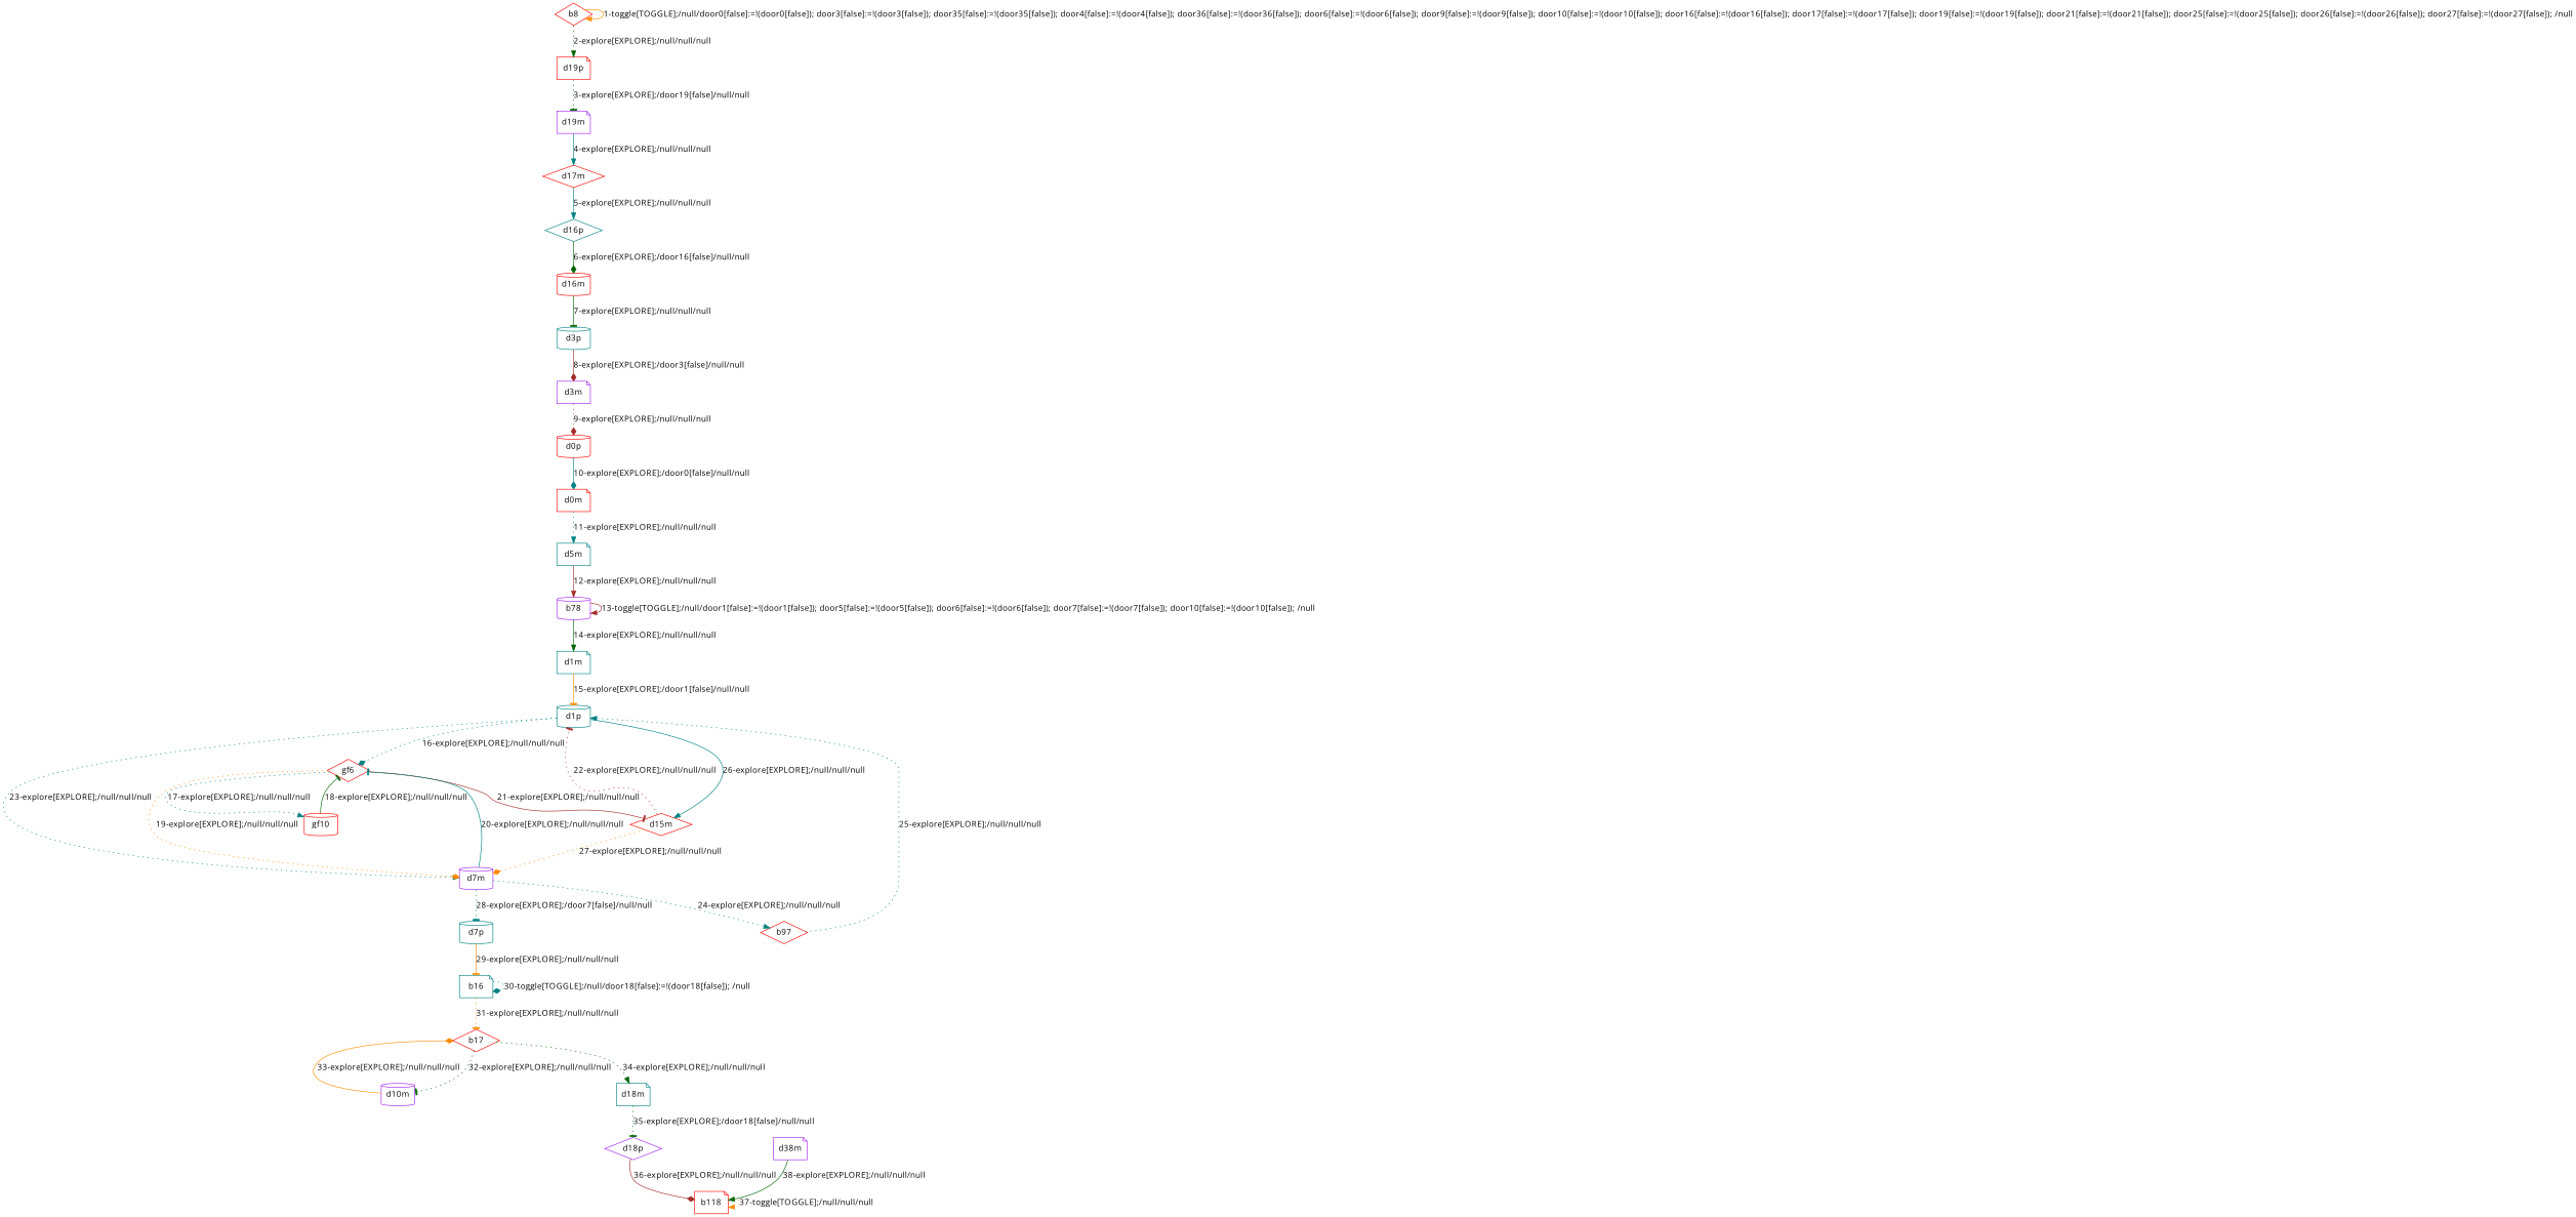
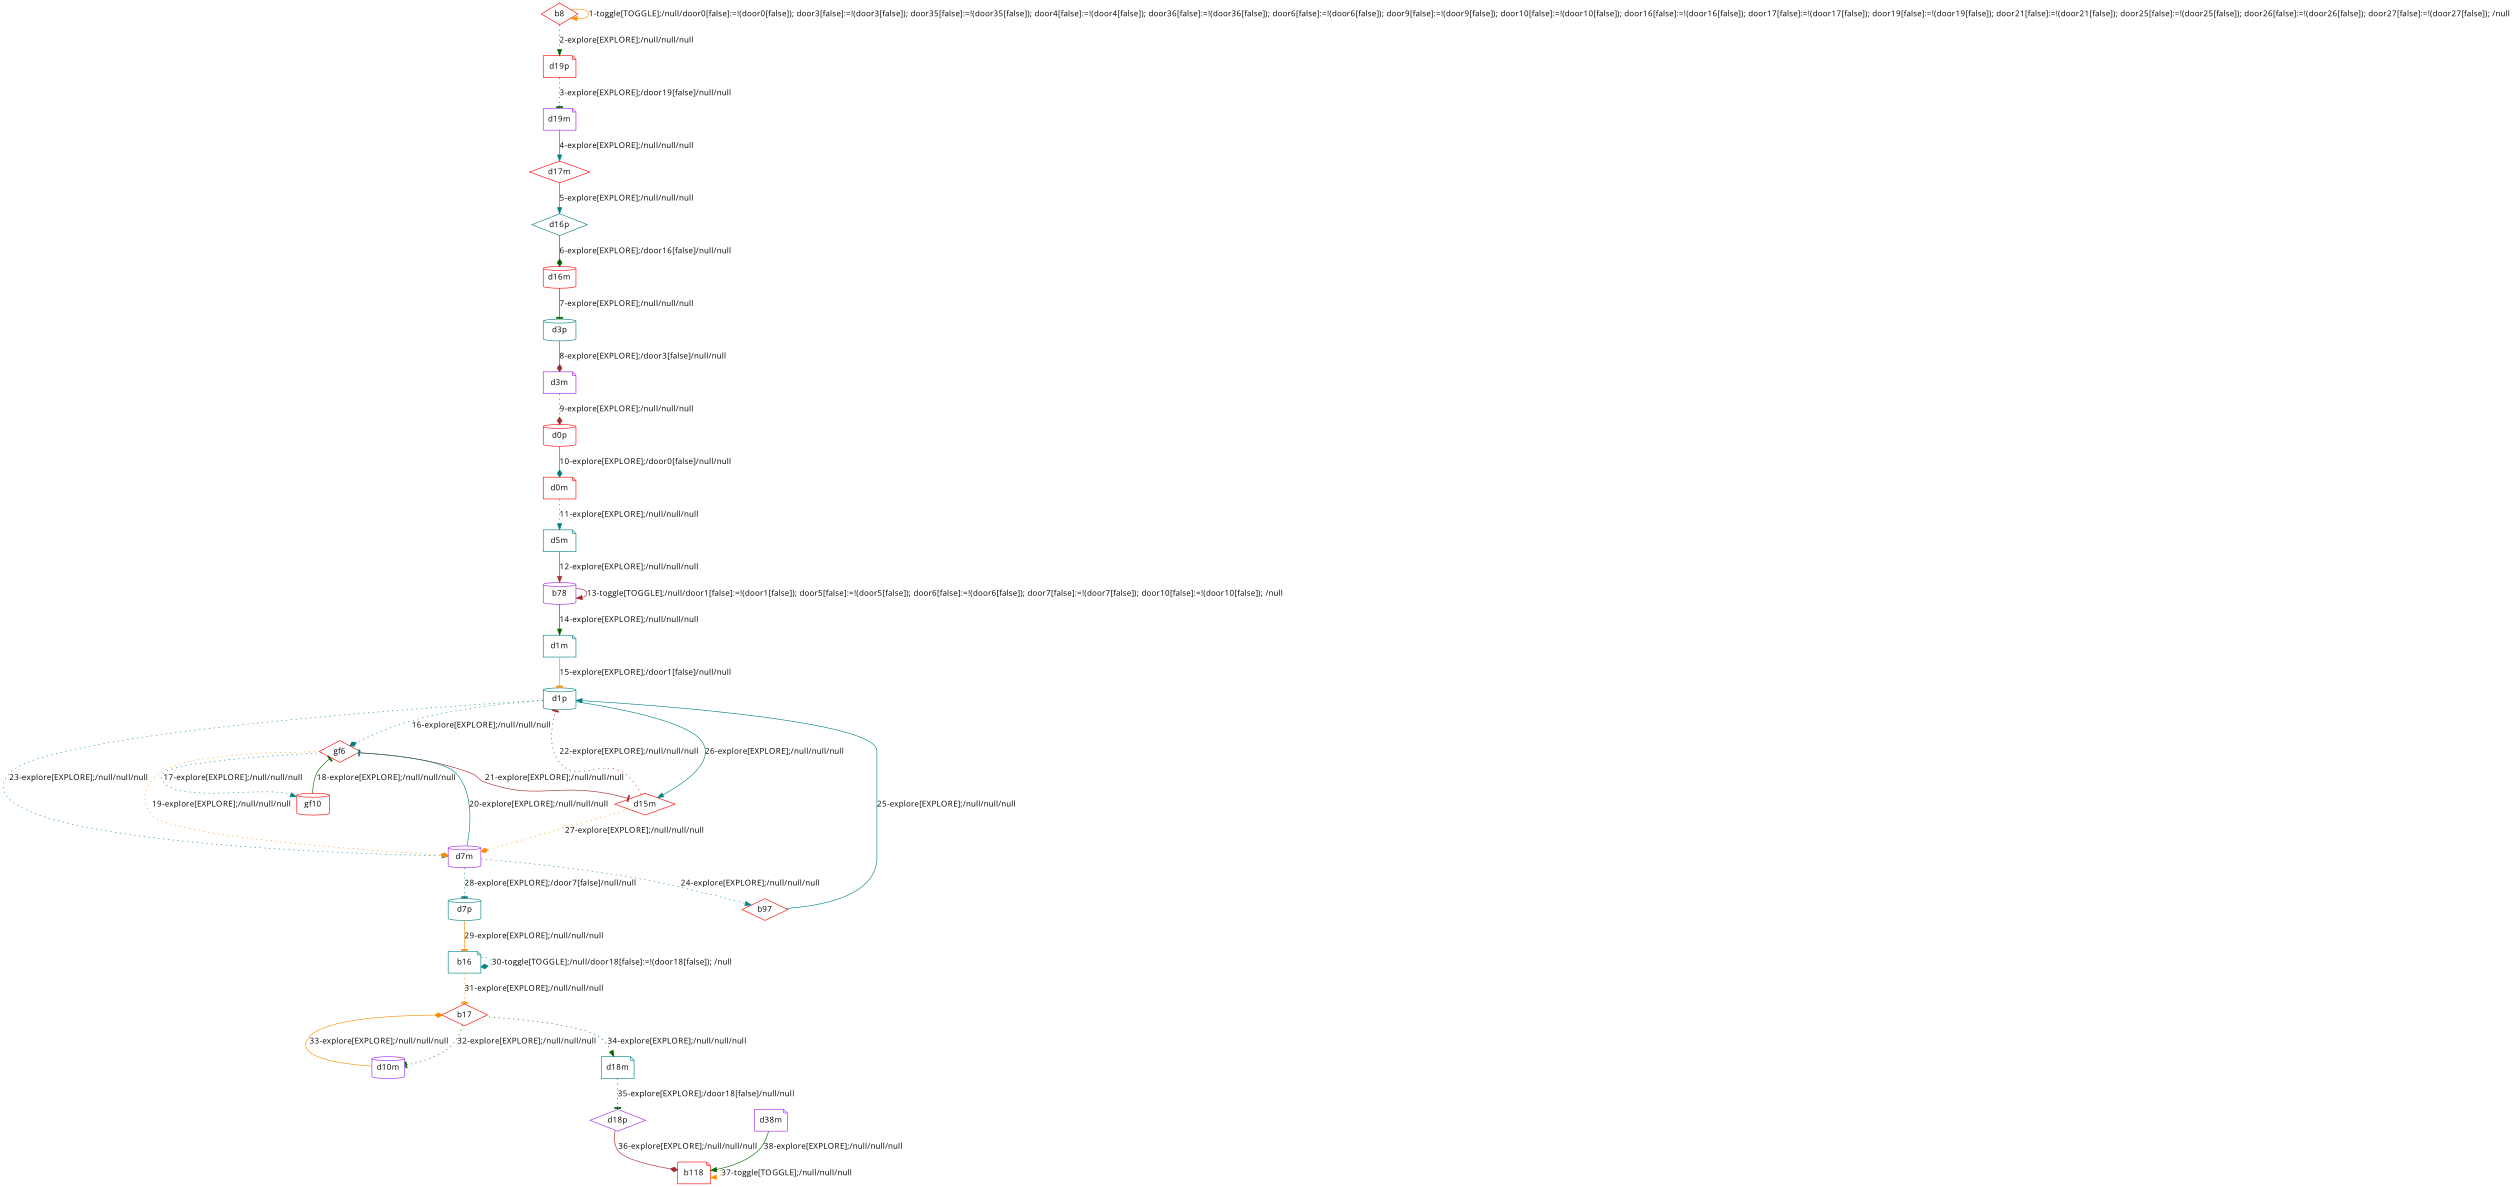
  digraph {
    fontname="Open Sans"
    node [color=red fontname="Open Sans" shape=note]
    edge [arrowhead=normal color=teal fontname="Open Sans" style=solid]
    b8 [shape=diamond]
    d19p
    d19m [color=purple]
    d17m [shape=diamond]
    d16p [color=teal shape=diamond]
    d16m [shape=cylinder]
    d3p [color=teal shape=cylinder]
    d3m [color=purple]
    d0p [shape=cylinder]
    d0m
    d5m [color=teal]
    b78 [color=purple shape=cylinder]
    d1m [color=teal]
    d1p [color=teal shape=cylinder]
    gf6 [shape=diamond]
    d7m [color=purple shape=cylinder]
    d15m [shape=diamond]
    gf10 [shape=cylinder]
    b97 [shape=diamond]
    d7p [color=teal shape=cylinder]
    b16 [color=teal]
    b17 [shape=diamond]
    d10m [color=purple shape=cylinder]
    d18m [color=teal]
    d18p [color=purple shape=diamond]
    b118
    d38m [color=purple]
    b8 -> b8 [color=darkorange label="1-toggle[TOGGLE];/null/door0[false]:=!(door0[false]); door3[false]:=!(door3[false]); door35[false]:=!(door35[false]); door4[false]:=!(door4[false]); door36[false]:=!(door36[false]); door6[false]:=!(door6[false]); door9[false]:=!(door9[false]); door10[false]:=!(door10[false]); door16[false]:=!(door16[false]); door17[false]:=!(door17[false]); door19[false]:=!(door19[false]); door21[false]:=!(door21[false]); door25[false]:=!(door25[false]); door26[false]:=!(door26[false]); door27[false]:=!(door27[false]); /null"]
    b8 -> d19p [color=darkgreen label="2-explore[EXPLORE];/null/null/null" style=dotted]
    d19p -> d19m [arrowhead=tee color=darkgreen label="3-explore[EXPLORE];/door19[false]/null/null" style=dotted]
    d19m -> d17m [label="4-explore[EXPLORE];/null/null/null"]
    d17m -> d16p [label="5-explore[EXPLORE];/null/null/null"]
    d16p -> d16m [arrowhead=diamond color=darkgreen label="6-explore[EXPLORE];/door16[false]/null/null"]
    d16m -> d3p [arrowhead=tee color=darkgreen label="7-explore[EXPLORE];/null/null/null"]
    d3p -> d3m [arrowhead=diamond color=brown label="8-explore[EXPLORE];/door3[false]/null/null"]
    d3m -> d0p [arrowhead=diamond color=brown label="9-explore[EXPLORE];/null/null/null" style=dotted]
    d0p -> d0m [arrowhead=diamond label="10-explore[EXPLORE];/door0[false]/null/null"]
    d0m -> d5m [label="11-explore[EXPLORE];/null/null/null" style=dotted]
    d5m -> b78 [color=brown label="12-explore[EXPLORE];/null/null/null"]
    b78 -> b78 [color=brown label="13-toggle[TOGGLE];/null/door1[false]:=!(door1[false]); door5[false]:=!(door5[false]); door6[false]:=!(door6[false]); door7[false]:=!(door7[false]); door10[false]:=!(door10[false]); /null"]
    b78 -> d1m [color=darkgreen label="14-explore[EXPLORE];/null/null/null"]
    d1m -> d1p [arrowhead=tee color=darkorange label="15-explore[EXPLORE];/door1[false]/null/null"]
    d1p -> gf6 [arrowhead=diamond label="16-explore[EXPLORE];/null/null/null" style=dotted]
    d1p -> d7m [label="23-explore[EXPLORE];/null/null/null" style=dotted]
    d1p -> d15m [label="26-explore[EXPLORE];/null/null/null"]
    gf6 -> d7m [arrowhead=diamond color=darkorange label="19-explore[EXPLORE];/null/null/null" style=dotted]
    gf6 -> d15m [arrowhead=tee color=brown label="21-explore[EXPLORE];/null/null/null"]
    gf6 -> gf10 [label="17-explore[EXPLORE];/null/null/null" style=dotted]
    d7m -> gf6 [arrowhead=tee label="20-explore[EXPLORE];/null/null/null"]
    d7m -> b97 [label="24-explore[EXPLORE];/null/null/null" style=dotted]
    d7m -> d7p [arrowhead=tee label="28-explore[EXPLORE];/door7[false]/null/null" style=dotted]
    d15m -> d1p [arrowhead=tee color=brown label="22-explore[EXPLORE];/null/null/null" style=dotted]
    d15m -> d7m [arrowhead=diamond color=darkorange label="27-explore[EXPLORE];/null/null/null" style=dotted]
    gf10 -> gf6 [arrowhead=tee color=darkgreen label="18-explore[EXPLORE];/null/null/null"]
-   b97 -> d1p [label="25-explore[EXPLORE];/null/null/null" style=dotted]
+   b97 -> d1p [label="25-explore[EXPLORE];/null/null/null"]
    d7p -> b16 [arrowhead=tee color=darkorange label="29-explore[EXPLORE];/null/null/null"]
    b16 -> b16 [arrowhead=diamond label="30-toggle[TOGGLE];/null/door18[false]:=!(door18[false]); /null" style=dotted]
    b16 -> b17 [arrowhead=tee color=darkorange label="31-explore[EXPLORE];/null/null/null" style=dotted]
    b17 -> d10m [arrowhead=tee color=darkgreen label="32-explore[EXPLORE];/null/null/null" style=dotted]
    b17 -> d18m [color=darkgreen label="34-explore[EXPLORE];/null/null/null" style=dotted]
    d10m -> b17 [arrowhead=diamond color=darkorange label="33-explore[EXPLORE];/null/null/null"]
    d18m -> d18p [arrowhead=tee color=darkgreen label="35-explore[EXPLORE];/door18[false]/null/null" style=dotted]
    d18p -> b118 [arrowhead=diamond color=brown label="36-explore[EXPLORE];/null/null/null"]
    b118 -> b118 [color=darkorange label="37-toggle[TOGGLE];/null/null/null" style=dotted]
    d38m -> b118 [color=darkgreen label="38-explore[EXPLORE];/null/null/null"]
  }
